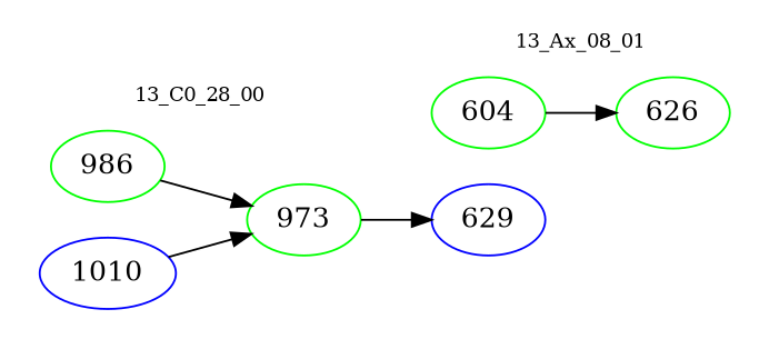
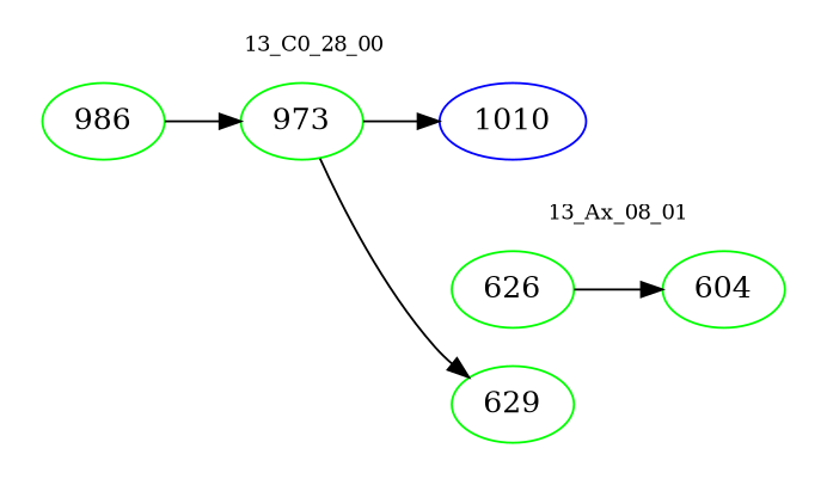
  digraph {
    rankdir=LR
    node [color=green]
    edge [color=black]
    n1 [label=626]
    n2 [label=604]
-   n3 [color=blue label=629]
+   n3 [label=629]
    n4 [label=986]
    n5 [label=973]
    n6 [color=blue label=1010]
    subgraph cluster_1 {
      color=white
      fontsize=10
      label="13_Ax_08_01"
      n1
      n2
      n3
    }
    subgraph cluster_2 {
      color=white
      fontsize=10
      label="13_C0_28_00"
      n4
      n5
      n6
    }
-   n2 -> n1
+   n1 -> n2
    n4 -> n5
    n5 -> n3
-   n6 -> n5
+   n5 -> n6
  }
